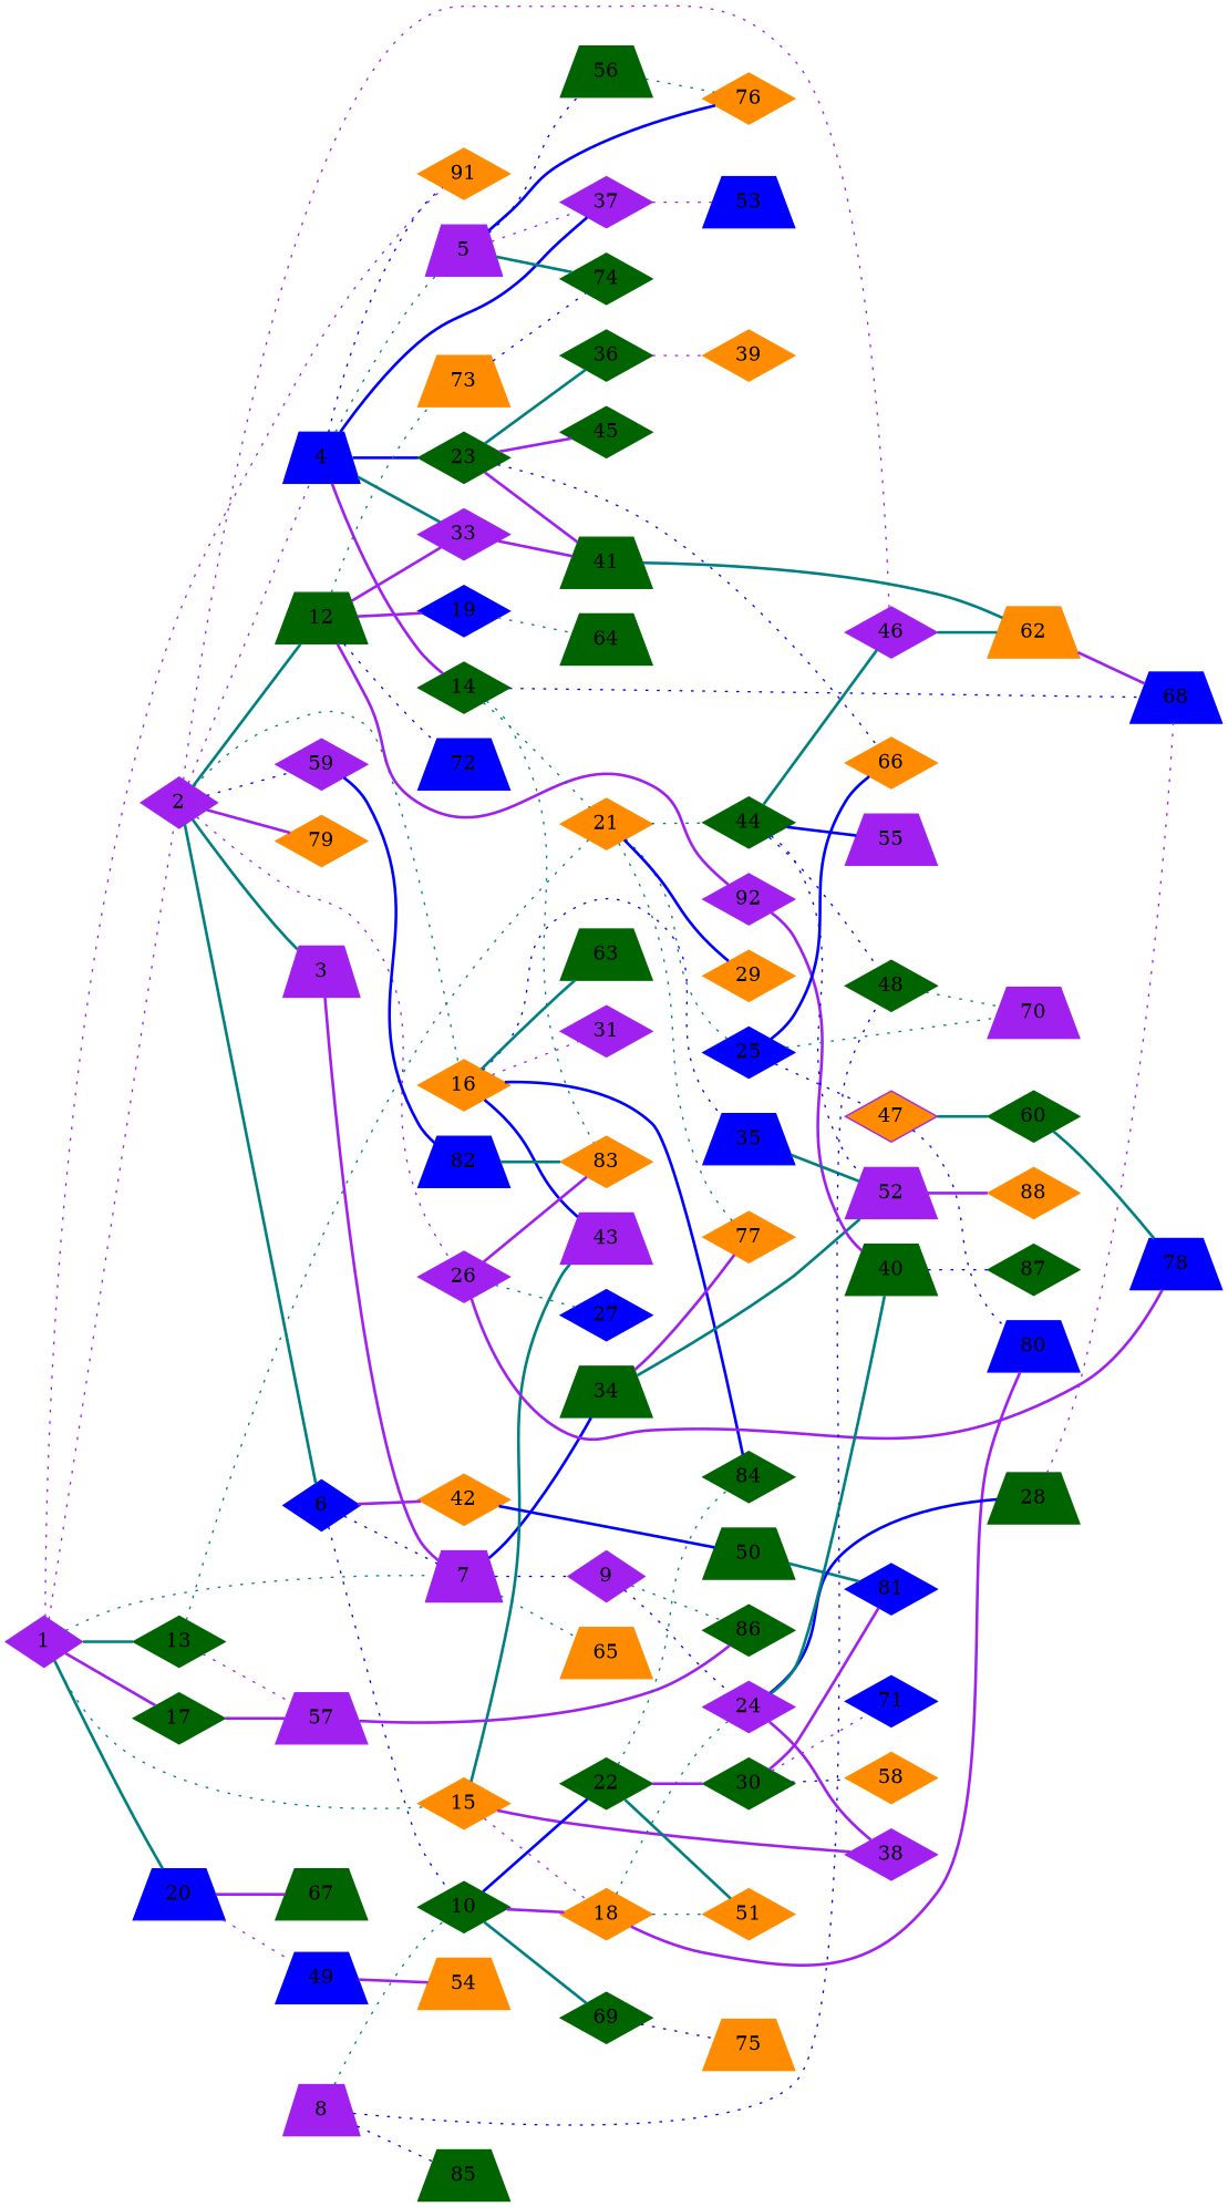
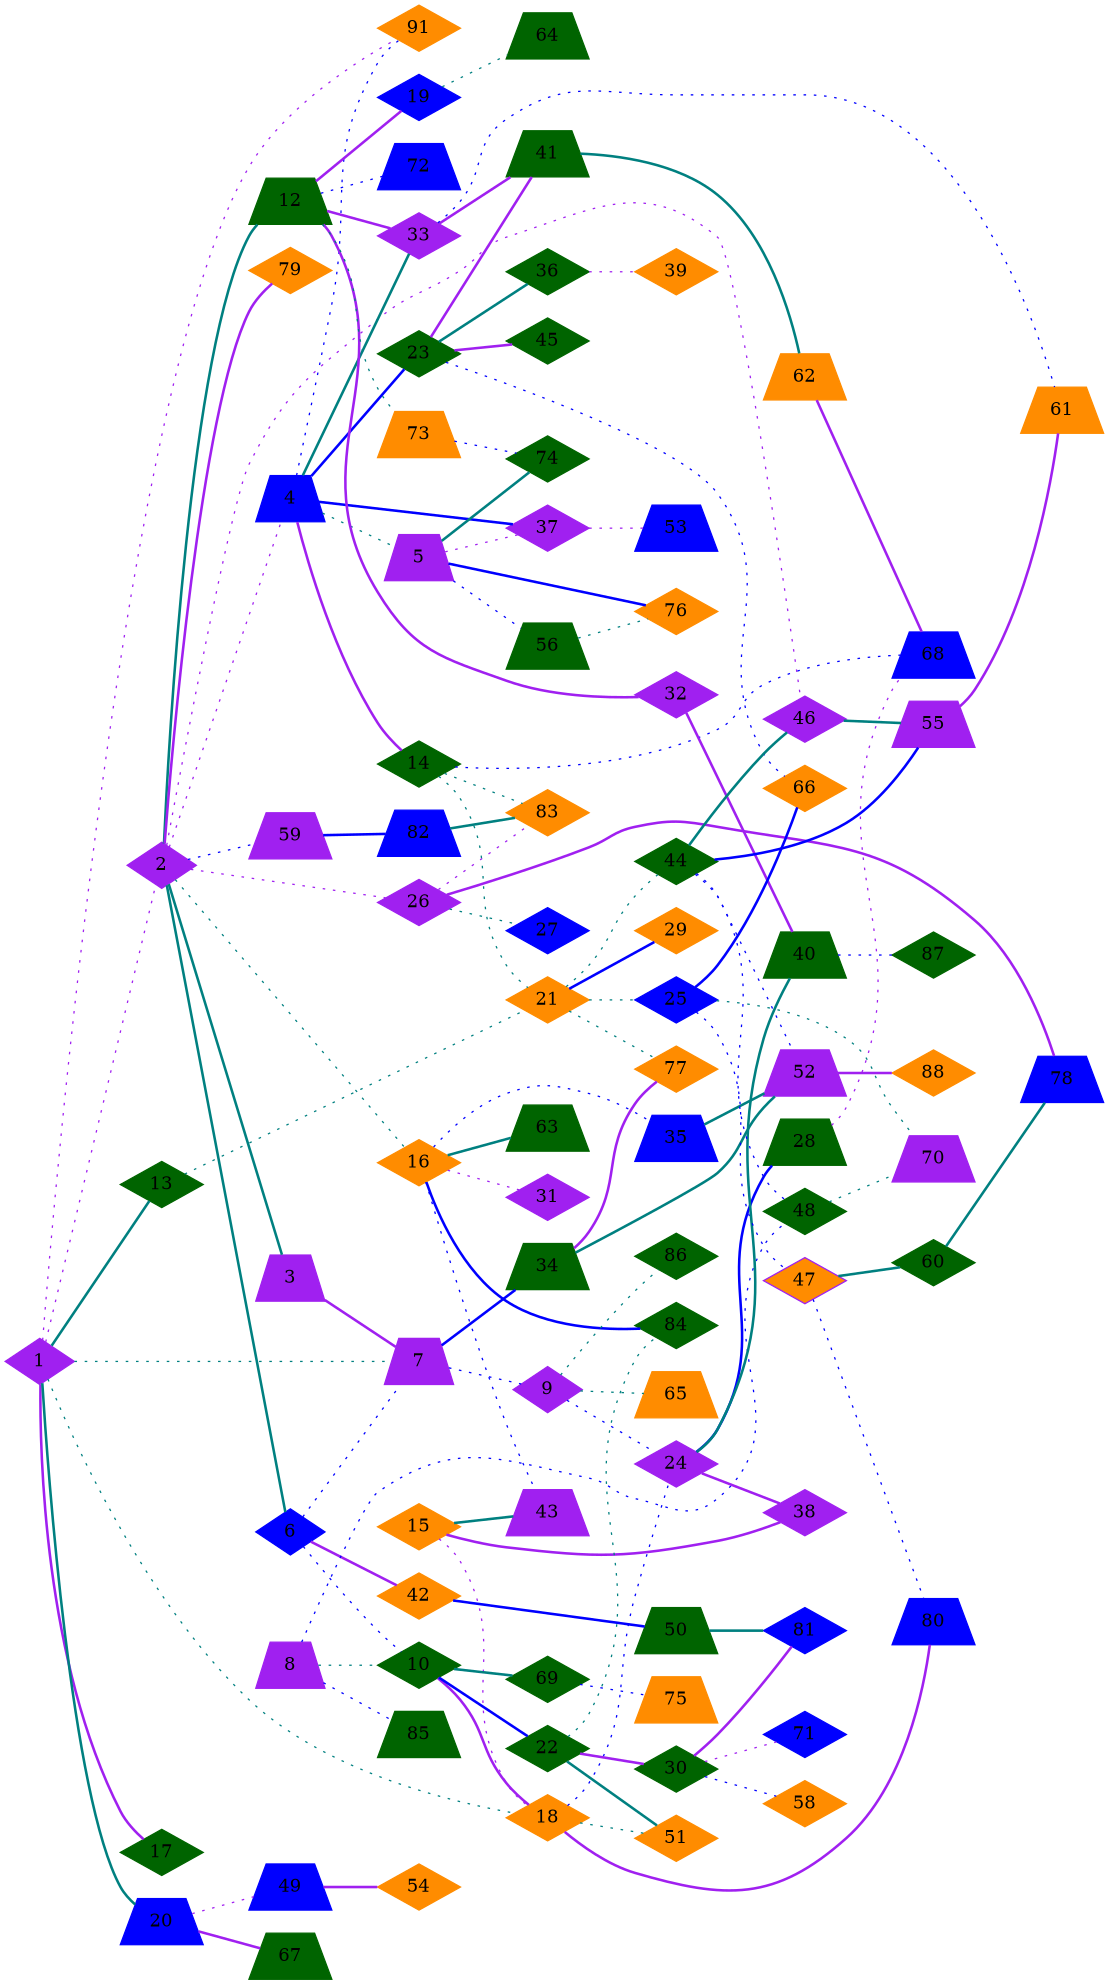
  graph {
    rankdir=LR
    node [color=darkgreen shape=diamond style=filled]
    edge [color=teal style=bold]
    1 [color=purple]
    2 [color=purple]
    7 [color=purple shape=trapezium]
    n4 [color=darkorange label=91]
    13
    15 [color=darkorange]
    17
    20 [color=blue shape=trapezium]
    3 [color=purple shape=trapezium]
    4 [color=blue shape=trapezium]
    6 [color=blue]
    12 [shape=trapezium]
    16 [color=darkorange]
    26 [color=purple]
    46 [color=purple]
-   59 [color=purple]
+   59 [color=purple shape=trapezium]
    79 [color=darkorange]
    9 [color=purple]
    34 [shape=trapezium]
    65 [color=darkorange shape=trapezium]
    21 [color=darkorange]
-   57 [color=purple shape=trapezium]
    18 [color=darkorange]
    38 [color=purple]
    43 [color=purple shape=trapezium]
    49 [color=blue shape=trapezium]
    67 [shape=trapezium]
    5 [color=purple shape=trapezium]
    14
    23
    33 [color=purple]
    37 [color=purple]
    10
    42 [color=darkorange]
    19 [color=blue]
-   32 [color=purple label=92]
+   32 [color=purple]
    72 [color=blue shape=trapezium]
    73 [color=darkorange shape=trapezium]
    31 [color=purple]
    35 [color=blue shape=trapezium]
    63 [shape=trapezium]
    84
    83 [color=darkorange]
    27 [color=blue]
    78 [color=blue shape=trapezium]
    55 [color=purple shape=trapezium]
    82 [color=blue shape=trapezium]
    56 [shape=trapezium]
    74
    76 [color=darkorange]
    68 [color=blue shape=trapezium]
    36
    41 [shape=trapezium]
    45
    66 [color=darkorange]
+   61 [color=darkorange shape=trapezium]
    53 [color=blue shape=trapezium]
    22
    69
    50 [shape=trapezium]
    8 [color=purple shape=trapezium]
    48
    85 [shape=trapezium]
    24 [color=purple]
    86
    77 [color=darkorange]
    52 [color=purple shape=trapezium]
    70 [color=purple shape=trapezium]
    28 [shape=trapezium]
    40 [shape=trapezium]
    51 [color=darkorange]
    80 [color=blue shape=trapezium]
    30
    75 [color=darkorange shape=trapezium]
    64 [shape=trapezium]
    25 [color=blue]
    29 [color=darkorange]
    44
-   54 [color=darkorange shape=trapezium]
+   54 [color=darkorange]
    47 [color=purple fillcolor=darkorange]
    58 [color=darkorange]
    71 [color=blue]
    81 [color=blue]
    39 [color=darkorange]
    62 [color=darkorange shape=trapezium]
    87
    60
    88 [color=darkorange]
    1 -- 2 [color=purple style=dotted]
    1 -- 7 [style=dotted]
    1 -- n4 [color=purple style=dotted]
    1 -- 13
-   1 -- 15 [style=dotted]
+   1 -- 18 [style=dotted]
    1 -- 17 [color=purple]
    1 -- 20
    2 -- 3
    2 -- 4 [color=purple style=dotted]
    2 -- 6
    2 -- 12
    2 -- 16 [style=dotted]
    2 -- 26 [color=purple style=dotted]
    2 -- 46 [color=purple style=dotted]
    2 -- 59 [color=blue style=dotted]
    2 -- 79 [color=purple]
    7 -- 9 [color=blue style=dotted]
    7 -- 34 [color=blue]
-   7 -- 65 [style=dotted]
+   9 -- 65 [style=dotted]
    13 -- 21 [style=dotted]
-   13 -- 57 [color=purple style=dotted]
    15 -- 18 [color=purple style=dotted]
    15 -- 38 [color=purple]
    15 -- 43
-   17 -- 57 [color=purple]
    20 -- 49 [color=purple style=dotted]
    20 -- 67 [color=purple]
    3 -- 7 [color=purple]
    4 -- n4 [color=blue style=dotted]
    4 -- 5 [style=dotted]
    4 -- 14 [color=purple]
    4 -- 23 [color=blue]
    4 -- 33
    4 -- 37 [color=blue]
    6 -- 7 [color=blue style=dotted]
    6 -- 10 [color=blue style=dotted]
    6 -- 42 [color=purple]
    12 -- 33 [color=purple]
    12 -- 19 [color=purple]
    12 -- 32 [color=purple]
    12 -- 72 [color=blue style=dotted]
    12 -- 73 [style=dotted]
-   16 -- 43 [color=blue]
+   16 -- 43 [color=blue style=dotted]
    16 -- 31 [color=purple style=dotted]
    16 -- 35 [color=blue style=dotted]
    16 -- 63
    16 -- 84 [color=blue]
-   26 -- 83 [color=purple]
+   26 -- 83 [color=purple style=dotted]
    26 -- 27 [style=dotted]
    26 -- 78 [color=purple]
-   46 -- 62
+   46 -- 55
    59 -- 82 [color=blue]
    9 -- 24 [color=blue style=dotted]
    9 -- 86 [style=dotted]
    34 -- 77 [color=purple]
    34 -- 52
    21 -- 77 [style=dotted]
    21 -- 25 [style=dotted]
    21 -- 29 [color=blue]
    21 -- 44 [style=dotted]
-   57 -- 86 [color=purple]
-   18 -- 24 [style=dotted]
+   18 -- 24 [color=blue style=dotted]
    18 -- 51 [style=dotted]
    18 -- 80 [color=purple]
    49 -- 54 [color=purple]
    5 -- 37 [color=purple style=dotted]
    5 -- 56 [color=blue style=dotted]
    5 -- 74
    5 -- 76 [color=blue]
    14 -- 21 [style=dotted]
    14 -- 83 [style=dotted]
    14 -- 68 [color=blue style=dotted]
    23 -- 36
    23 -- 41 [color=purple]
    23 -- 45 [color=purple]
    23 -- 66 [color=blue style=dotted]
    33 -- 41 [color=purple]
+   33 -- 61 [color=blue style=dotted]
    37 -- 53 [color=purple style=dotted]
    10 -- 18 [color=purple]
    10 -- 22 [color=blue]
    10 -- 69
    42 -- 50 [color=blue]
    19 -- 64 [style=dotted]
    32 -- 40 [color=purple]
    73 -- 74 [color=blue style=dotted]
    35 -- 52
+   55 -- 61 [color=purple]
    82 -- 83
    56 -- 76 [style=dotted]
    36 -- 39 [color=purple style=dotted]
    41 -- 62
    22 -- 84 [style=dotted]
    22 -- 51
    22 -- 30 [color=purple]
    69 -- 75 [color=blue style=dotted]
    50 -- 81
    8 -- 10 [style=dotted]
    8 -- 48 [color=blue style=dotted]
    8 -- 85 [color=blue style=dotted]
    48 -- 70 [style=dotted]
    24 -- 38 [color=purple]
    24 -- 28 [color=blue]
    24 -- 40
    52 -- 88 [color=purple]
    28 -- 68 [color=purple style=dotted]
    40 -- 87 [color=blue style=dotted]
    30 -- 58 [color=blue style=dotted]
    30 -- 71 [color=purple style=dotted]
    30 -- 81 [color=purple]
    25 -- 66 [color=blue]
    25 -- 70 [style=dotted]
    25 -- 47 [color=blue style=dotted]
    44 -- 46
    44 -- 55 [color=blue]
    44 -- 48 [color=blue style=dotted]
    44 -- 52 [color=blue style=dotted]
    47 -- 80 [color=blue style=dotted]
    47 -- 60
    62 -- 68 [color=purple]
    60 -- 78
  }
